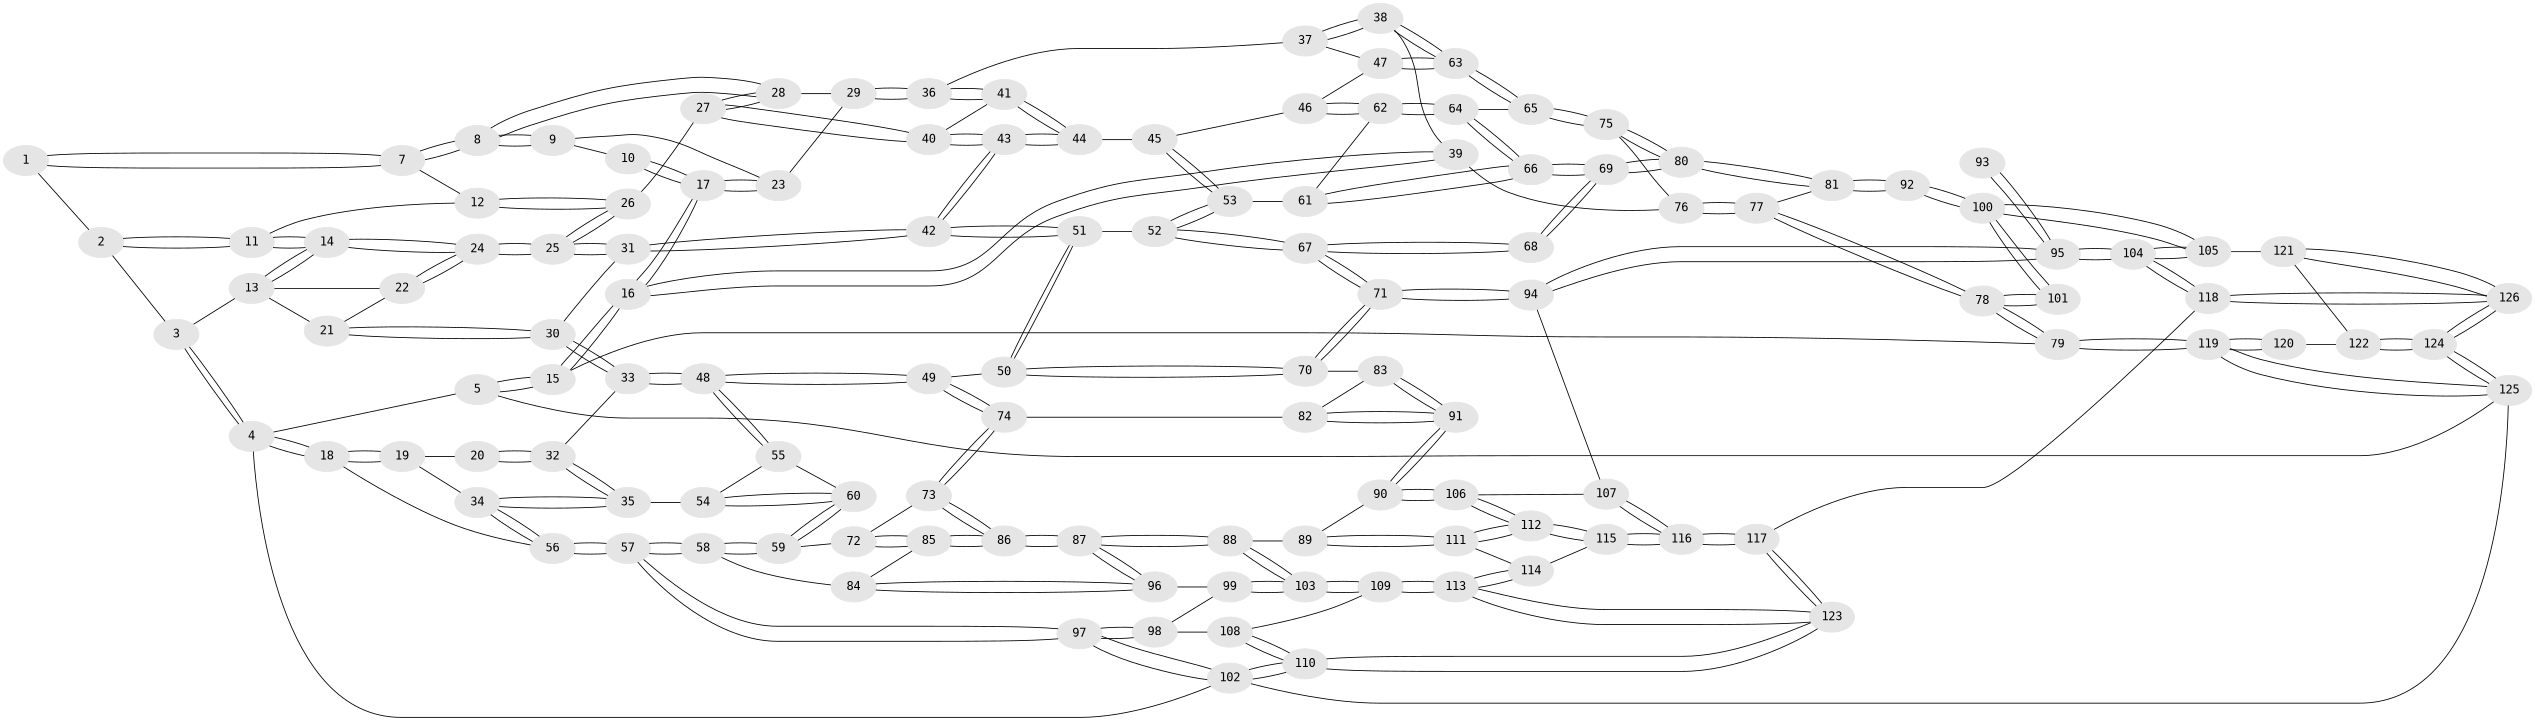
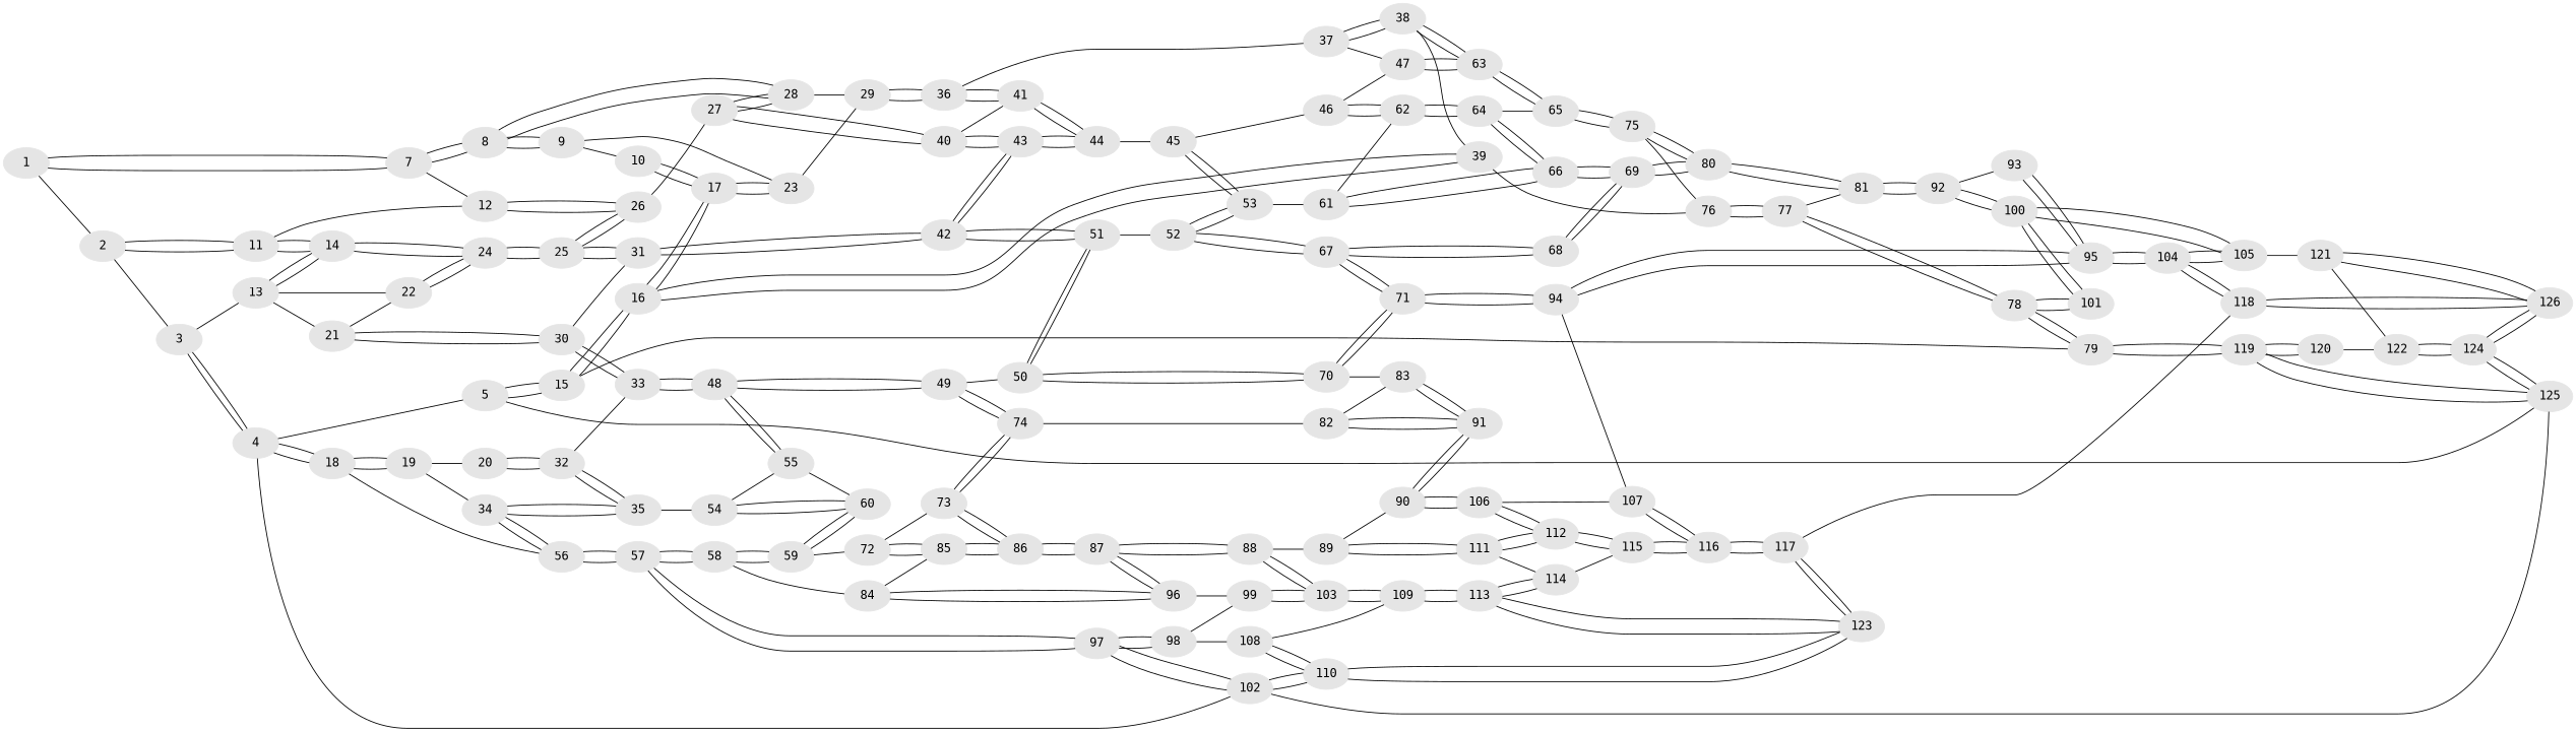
  graph {
    fontname="DejaVu Sans Mono"
    rankdir=LR
    node [color=gray90 fontname="DejaVu Sans Mono" style=filled]
    edge [fontname="DejaVu Sans Mono"]
    1
    2
    7
    3
    11
    8
    12
    4
    13
    14
    5
    18
    102
    22
    21
    15
    125
    19
    56
    110
    16
    79
    10
    17
    9
    28
    26
    23
    29
    24
    27
    25
    39
    119
    76
    20
    34
    57
    32
    35
    30
    33
    31
    36
    42
    40
    41
    43
    37
    48
    51
    54
    49
    55
    60
    38
    47
    44
    63
    65
    77
    45
    52
    46
    53
    62
    61
    64
    50
    74
    70
    82
    71
    83
    67
    68
    66
    58
    97
    59
    84
    98
    72
    85
    96
    73
    69
    75
    80
    94
    81
    91
    95
    107
    86
    87
    78
    101
    92
    120
    93
    100
    99
    88
    89
    103
    90
    111
    109
    106
    112
    114
    105
    104
    116
    118
    108
    121
    123
    113
    126
    122
    115
    117
    124
    1 -- 2
    1 -- 7
    1 -- 7
    2 -- 3
    2 -- 11
    2 -- 11
    7 -- 8
    7 -- 8
    7 -- 12
    3 -- 4
    3 -- 4
    3 -- 13
    11 -- 12
    11 -- 14
    11 -- 14
    8 -- 9
    8 -- 9
    8 -- 28
    8 -- 28
    12 -- 26
    12 -- 26
    4 -- 5
    4 -- 18
    4 -- 18
    4 -- 102
    13 -- 14
    13 -- 14
    13 -- 22
    13 -- 21
    14 -- 24
    14 -- 24
    5 -- 15
    5 -- 15
    5 -- 125
    18 -- 19
    18 -- 19
    18 -- 56
    102 -- 125
    102 -- 110
    102 -- 110
    22 -- 24
    22 -- 24
    21 -- 22
    21 -- 30
    21 -- 30
    15 -- 16
    15 -- 16
    15 -- 79
    19 -- 20
    19 -- 34
    56 -- 57
    56 -- 57
    110 -- 123
    110 -- 123
    16 -- 17
    16 -- 17
    16 -- 39
    16 -- 39
    79 -- 119
    79 -- 119
    10 -- 17
    10 -- 17
    17 -- 23
    17 -- 23
    9 -- 10
    9 -- 23
    28 -- 29
    26 -- 27
    23 -- 29
    29 -- 36
    29 -- 36
    24 -- 25
    24 -- 25
    27 -- 28
    27 -- 28
    27 -- 40
    27 -- 40
    25 -- 26
    25 -- 26
    25 -- 31
    25 -- 31
    39 -- 76
    119 -- 125
    119 -- 125
    119 -- 120
    119 -- 120
    76 -- 77
    76 -- 77
    20 -- 32
    20 -- 32
    34 -- 56
    34 -- 56
    34 -- 35
    34 -- 35
    57 -- 58
    57 -- 58
    57 -- 97
    57 -- 97
    32 -- 35
    32 -- 35
    32 -- 33
    35 -- 54
    30 -- 33
    30 -- 33
    30 -- 31
    33 -- 48
    33 -- 48
    31 -- 42
    31 -- 42
    36 -- 41
    36 -- 41
    36 -- 37
    42 -- 43
    42 -- 43
    42 -- 51
    42 -- 51
    40 -- 41
    40 -- 43
    40 -- 43
    41 -- 44
    41 -- 44
    43 -- 44
    43 -- 44
    37 -- 38
    37 -- 38
    37 -- 47
    48 -- 49
    48 -- 49
    48 -- 55
    48 -- 55
    51 -- 52
    54 -- 55
    54 -- 60
    54 -- 60
    49 -- 50
    49 -- 74
    49 -- 74
    55 -- 60
    38 -- 39
    38 -- 63
    38 -- 63
    47 -- 63
    47 -- 63
    44 -- 45
    63 -- 65
    63 -- 65
    65 -- 75
    65 -- 75
    77 -- 81
    77 -- 78
    77 -- 78
    45 -- 46
    45 -- 53
    45 -- 53
    52 -- 53
    52 -- 53
    52 -- 67
    52 -- 67
    46 -- 47
    46 -- 62
    46 -- 62
    53 -- 61
    62 -- 64
    62 -- 64
    61 -- 62
    61 -- 66
    61 -- 66
    64 -- 65
    64 -- 66
    64 -- 66
    50 -- 51
    50 -- 51
    50 -- 70
    50 -- 70
    74 -- 82
    70 -- 71
    70 -- 71
    70 -- 83
    82 -- 83
    82 -- 91
    82 -- 91
    71 -- 94
    71 -- 94
    83 -- 91
    83 -- 91
    67 -- 71
    67 -- 71
    67 -- 68
    67 -- 68
    68 -- 69
    68 -- 69
    66 -- 69
    66 -- 69
    58 -- 59
    58 -- 59
    58 -- 84
    97 -- 102
    97 -- 102
    97 -- 98
    97 -- 98
    59 -- 60
    59 -- 60
    59 -- 72
    84 -- 85
    84 -- 96
    84 -- 96
    98 -- 99
    98 -- 108
    72 -- 85
    72 -- 85
    72 -- 73
    85 -- 86
    85 -- 86
    96 -- 99
    73 -- 74
    73 -- 74
    73 -- 86
    73 -- 86
    69 -- 80
    69 -- 80
    75 -- 76
    75 -- 80
    75 -- 80
    80 -- 81
    80 -- 81
    94 -- 95
    94 -- 95
    94 -- 107
    81 -- 92
    81 -- 92
    95 -- 104
    95 -- 104
    107 -- 116
    107 -- 116
    86 -- 87
    86 -- 87
    87 -- 96
    87 -- 96
    87 -- 88
    87 -- 88
    78 -- 79
    78 -- 79
    78 -- 101
    78 -- 101
+   92 -- 93
    92 -- 100
    92 -- 100
    120 -- 122
    93 -- 95
    93 -- 95
    100 -- 101
    100 -- 101
    100 -- 105
    100 -- 105
    99 -- 103
    99 -- 103
    88 -- 89
    88 -- 103
    88 -- 103
    89 -- 90
    89 -- 111
    89 -- 111
    103 -- 109
    103 -- 109
    90 -- 91
    90 -- 91
    90 -- 106
    90 -- 106
    111 -- 112
    111 -- 112
    111 -- 114
    109 -- 113
    109 -- 113
    106 -- 107
    106 -- 112
    106 -- 112
    112 -- 115
    112 -- 115
    114 -- 115
    105 -- 121
    104 -- 105
    104 -- 105
    104 -- 118
    104 -- 118
    116 -- 117
    116 -- 117
    118 -- 126
    118 -- 126
    108 -- 110
    108 -- 110
    108 -- 109
    121 -- 126
    121 -- 126
    121 -- 122
    113 -- 114
    113 -- 114
    113 -- 123
    113 -- 123
    122 -- 124
    122 -- 124
    115 -- 116
    115 -- 116
    117 -- 118
    117 -- 123
    117 -- 123
    124 -- 125
    124 -- 125
    124 -- 126
    124 -- 126
  }
